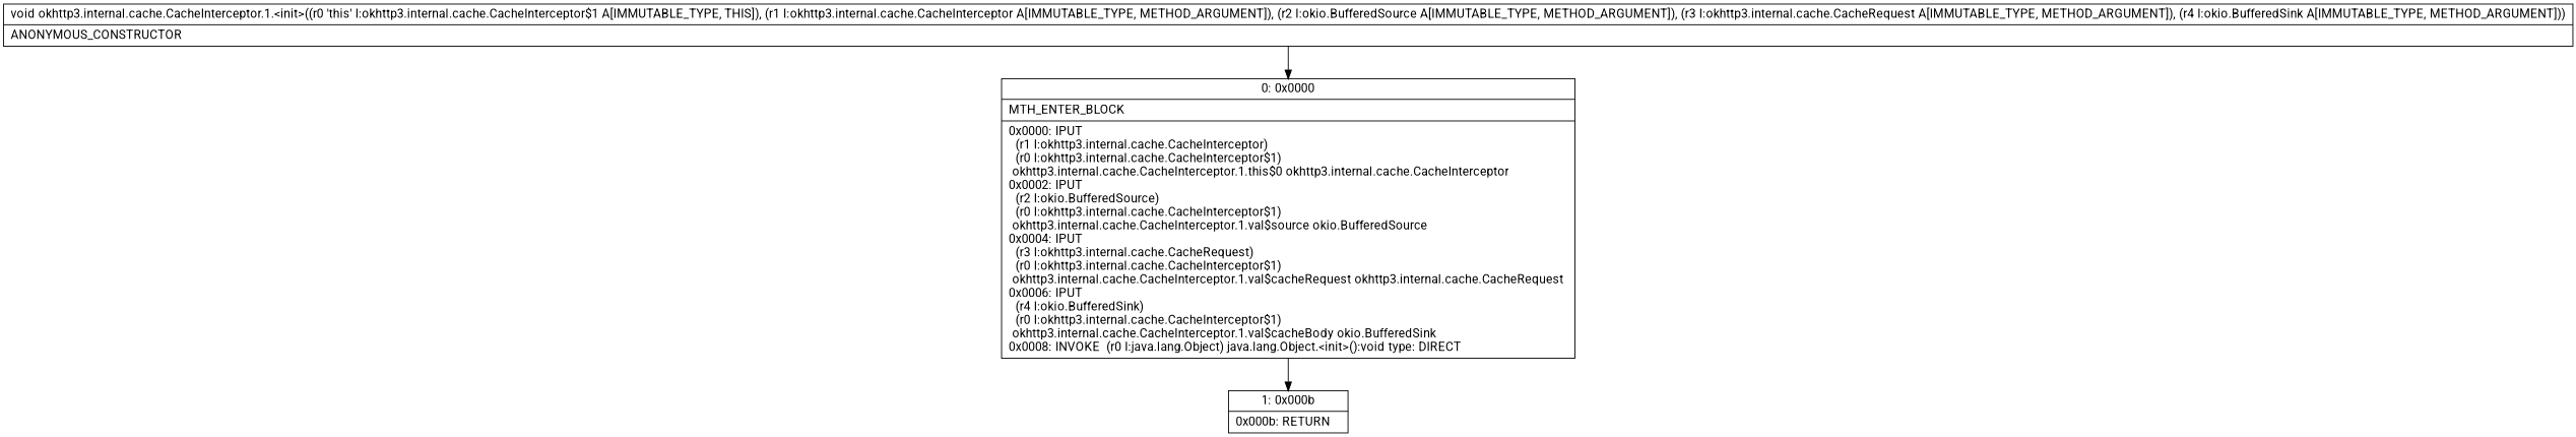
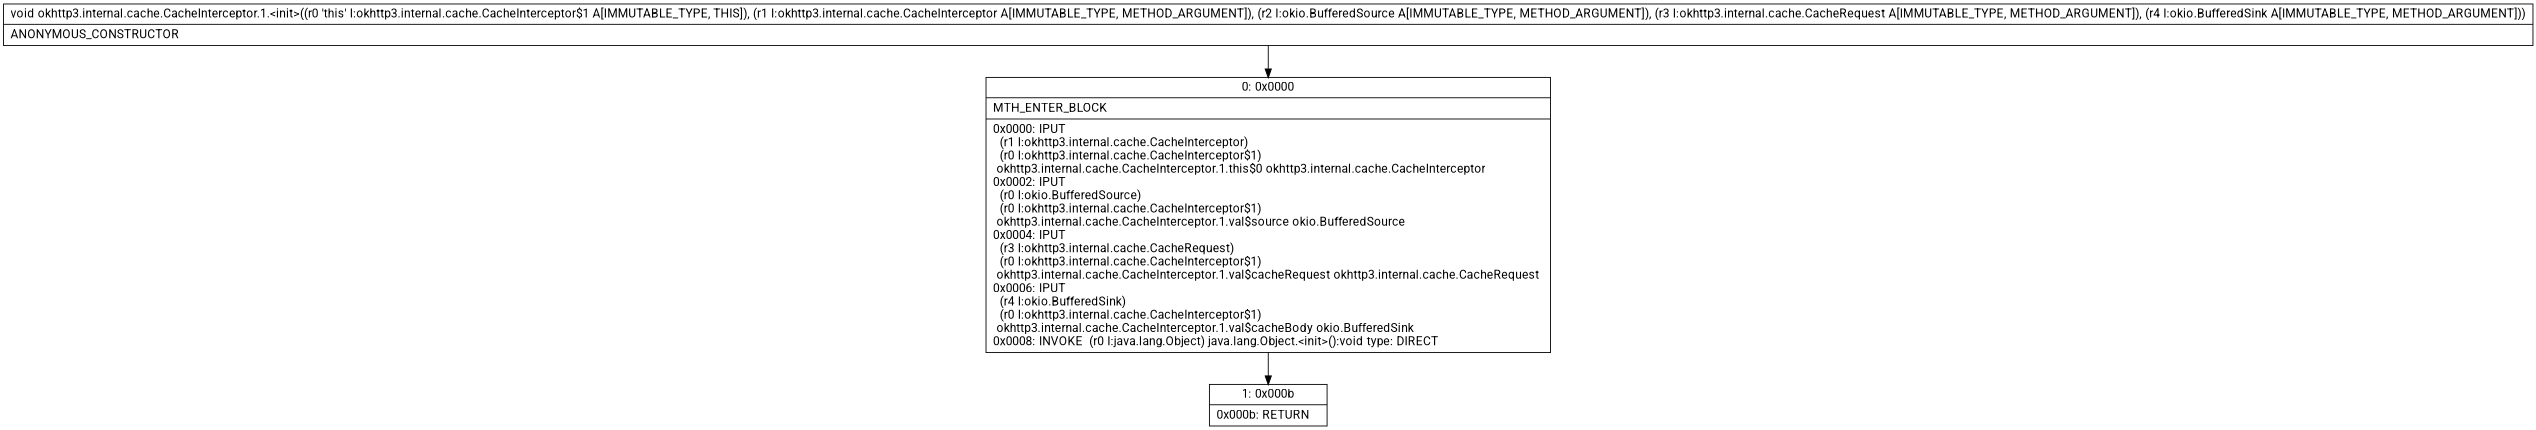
  digraph {
    fontname=Roboto
    node [shape=record fontname=Roboto]
    edge [fontname=Roboto]
-   n1 [label="{0\:\ 0x0000|MTH_ENTER_BLOCK\l|0x0000: IPUT  \l  (r1 I:okhttp3.internal.cache.CacheInterceptor)\l  (r0 I:okhttp3.internal.cache.CacheInterceptor$1)\l okhttp3.internal.cache.CacheInterceptor.1.this$0 okhttp3.internal.cache.CacheInterceptor \l0x0002: IPUT  \l  (r2 I:okio.BufferedSource)\l  (r0 I:okhttp3.internal.cache.CacheInterceptor$1)\l okhttp3.internal.cache.CacheInterceptor.1.val$source okio.BufferedSource \l0x0004: IPUT  \l  (r3 I:okhttp3.internal.cache.CacheRequest)\l  (r0 I:okhttp3.internal.cache.CacheInterceptor$1)\l okhttp3.internal.cache.CacheInterceptor.1.val$cacheRequest okhttp3.internal.cache.CacheRequest \l0x0006: IPUT  \l  (r4 I:okio.BufferedSink)\l  (r0 I:okhttp3.internal.cache.CacheInterceptor$1)\l okhttp3.internal.cache.CacheInterceptor.1.val$cacheBody okio.BufferedSink \l0x0008: INVOKE  (r0 I:java.lang.Object) java.lang.Object.\<init\>():void type: DIRECT \l}"]
+   n1 [label="{0\:\ 0x0000|MTH_ENTER_BLOCK\l|0x0000: IPUT  \l  (r1 I:okhttp3.internal.cache.CacheInterceptor)\l  (r0 I:okhttp3.internal.cache.CacheInterceptor$1)\l okhttp3.internal.cache.CacheInterceptor.1.this$0 okhttp3.internal.cache.CacheInterceptor \l0x0002: IPUT  \l  (r0 I:okio.BufferedSource)\l  (r0 I:okhttp3.internal.cache.CacheInterceptor$1)\l okhttp3.internal.cache.CacheInterceptor.1.val$source okio.BufferedSource \l0x0004: IPUT  \l  (r3 I:okhttp3.internal.cache.CacheRequest)\l  (r0 I:okhttp3.internal.cache.CacheInterceptor$1)\l okhttp3.internal.cache.CacheInterceptor.1.val$cacheRequest okhttp3.internal.cache.CacheRequest \l0x0006: IPUT  \l  (r4 I:okio.BufferedSink)\l  (r0 I:okhttp3.internal.cache.CacheInterceptor$1)\l okhttp3.internal.cache.CacheInterceptor.1.val$cacheBody okio.BufferedSink \l0x0008: INVOKE  (r0 I:java.lang.Object) java.lang.Object.\<init\>():void type: DIRECT \l}"]
    n2 [label="{1\:\ 0x000b|0x000b: RETURN   \l}"]
    n3 [label="{void okhttp3.internal.cache.CacheInterceptor.1.\<init\>((r0 'this' I:okhttp3.internal.cache.CacheInterceptor$1 A[IMMUTABLE_TYPE, THIS]), (r1 I:okhttp3.internal.cache.CacheInterceptor A[IMMUTABLE_TYPE, METHOD_ARGUMENT]), (r2 I:okio.BufferedSource A[IMMUTABLE_TYPE, METHOD_ARGUMENT]), (r3 I:okhttp3.internal.cache.CacheRequest A[IMMUTABLE_TYPE, METHOD_ARGUMENT]), (r4 I:okio.BufferedSink A[IMMUTABLE_TYPE, METHOD_ARGUMENT]))  | ANONYMOUS_CONSTRUCTOR\l}"]
    n1 -> n2
    n3 -> n1
  }
